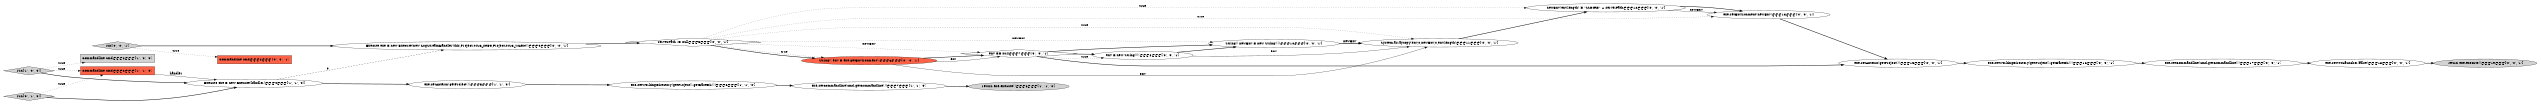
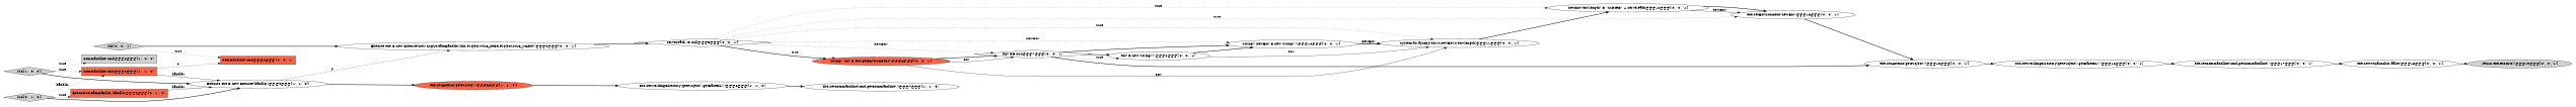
  digraph {
    rankdir=LR
    node [fillcolor=white shape=ellipse style=filled]
    edge [style=bold]
    n1 [label="System.arraycopy(env,0,newEnv,0,env.length)@@@11@@@['0', '0', '1']"]
    n2 [label="newEnv(env.length( = \"SSDIR=\" + serverPath@@@12@@@['0', '0', '1']"]
    n3 [label="exe.setEnvironment(newEnv)@@@13@@@['0', '0', '1']"]
    n4 [label="env == null@@@7@@@['0', '0', '1']" shape=diamond]
    n5 [label="env = new String((((@@@8@@@['0', '0', '1']"]
    n6 [label="String(( newEnv = new String((((@@@10@@@['0', '0', '1']"]
    n7 [label="exe.setAntRun(getProject())@@@15@@@['0', '0', '1']"]
    n8 [label="exe.setWorkingDirectory(getProject().getBaseDir())@@@16@@@['0', '0', '1']"]
    n9 [label="exe.setCommandline(cmd.getCommandline())@@@17@@@['0', '0', '1']"]
    n10 [label="exe.setVMLauncher(false)@@@18@@@['0', '0', '1']"]
    n11 [fillcolor=lightgray label="run['1', '0', '0']" shape=diamond]
    n12 [fillcolor=lightgray label="Commandline cmd@@@2@@@['1', '0', '0']" shape=box]
    n13 [fillcolor=tomato label="Commandline cmd@@@2@@@['1', '1', '0']" shape=box]
    n14 [label="Execute exe = new Execute(handler)@@@4@@@['1', '1', '0']"]
    n15 [fillcolor=tomato label="Commandline cmd@@@2@@@['0', '0', '1']" shape=box]
    n16 [label="Execute exe = new Execute(new LogStreamHandler(this,Project.MSG_INFO,Project.MSG_WARN))@@@4@@@['0', '0', '1']"]
-   n17 [label="exe.setAntRun(getProject())@@@5@@@['1', '1', '0']"]
+   n17 [fillcolor=tomato label="exe.setAntRun(getProject())@@@5@@@['1', '1', '0']"]
    n18 [label="exe.setWorkingDirectory(getProject().getBaseDir())@@@6@@@['1', '1', '0']"]
    n19 [label="exe.setCommandline(cmd.getCommandline())@@@7@@@['1', '1', '0']"]
-   n20 [fillcolor=lightgray label="return exe.execute()@@@8@@@['1', '1', '0']"]
    n21 [fillcolor=lightgray label="run['0', '0', '1']" shape=diamond]
    n22 [label="serverPath != null@@@5@@@['0', '0', '1']" shape=diamond]
+   n23 [fillcolor=tomato label="ExecuteStreamHandler handler@@@2@@@['0', '1', '0']" shape=box]
    n24 [fillcolor=lightgray label="return exe.execute()@@@19@@@['0', '0', '1']"]
    n25 [fillcolor=tomato label="String(( env = exe.getEnvironment()@@@6@@@['0', '0', '1']"]
    n26 [fillcolor=lightgray label="run['0', '1', '0']" shape=diamond]
    n1 -> n2
    n2 -> n3 [label=newEnv style=solid]
    n2 -> n3
    n3 -> n7
    n4 -> n5
    n4 -> n5 [label=true style=dotted]
    n4 -> n6
    n4 -> n7
    n5 -> n1 [label=env style=solid]
    n5 -> n6
    n6 -> n1 [label=newEnv style=solid]
    n6 -> n1
    n7 -> n8
    n8 -> n9
    n9 -> n10
    n10 -> n24
    n11 -> n12 [label=true style=dotted]
    n11 -> n13 [label=true style=dotted]
    n11 -> n14
    n13 -> n14 [label=handler style=solid]
+   n13 -> n15 [label=0 style=dashed]
    n14 -> n16 [label=0 style=dashed]
    n14 -> n17
    n16 -> n22
    n17 -> n18
    n18 -> n19
-   n19 -> n20
    n21 -> n15 [label=true style=dotted]
    n21 -> n16
    n22 -> n1 [label=true style=dotted]
    n22 -> n2 [label=true style=dotted]
    n22 -> n3 [label=true style=dotted]
    n22 -> n4 [label=newEnv style=dotted]
    n22 -> n6 [label=newEnv style=dotted]
    n22 -> n25 [label=true style=dotted]
    n22 -> n25
+   n23 -> n14 [label=handler style=solid]
    n25 -> n1 [label=env style=solid]
    n25 -> n4
    n25 -> n4 [label=env style=solid]
-   n26 -> n13 [label=true style=dotted]
+   n26 -> n13 [label=handler style=dotted]
    n26 -> n14
+   n26 -> n23 [label=true style=dotted]
  }
